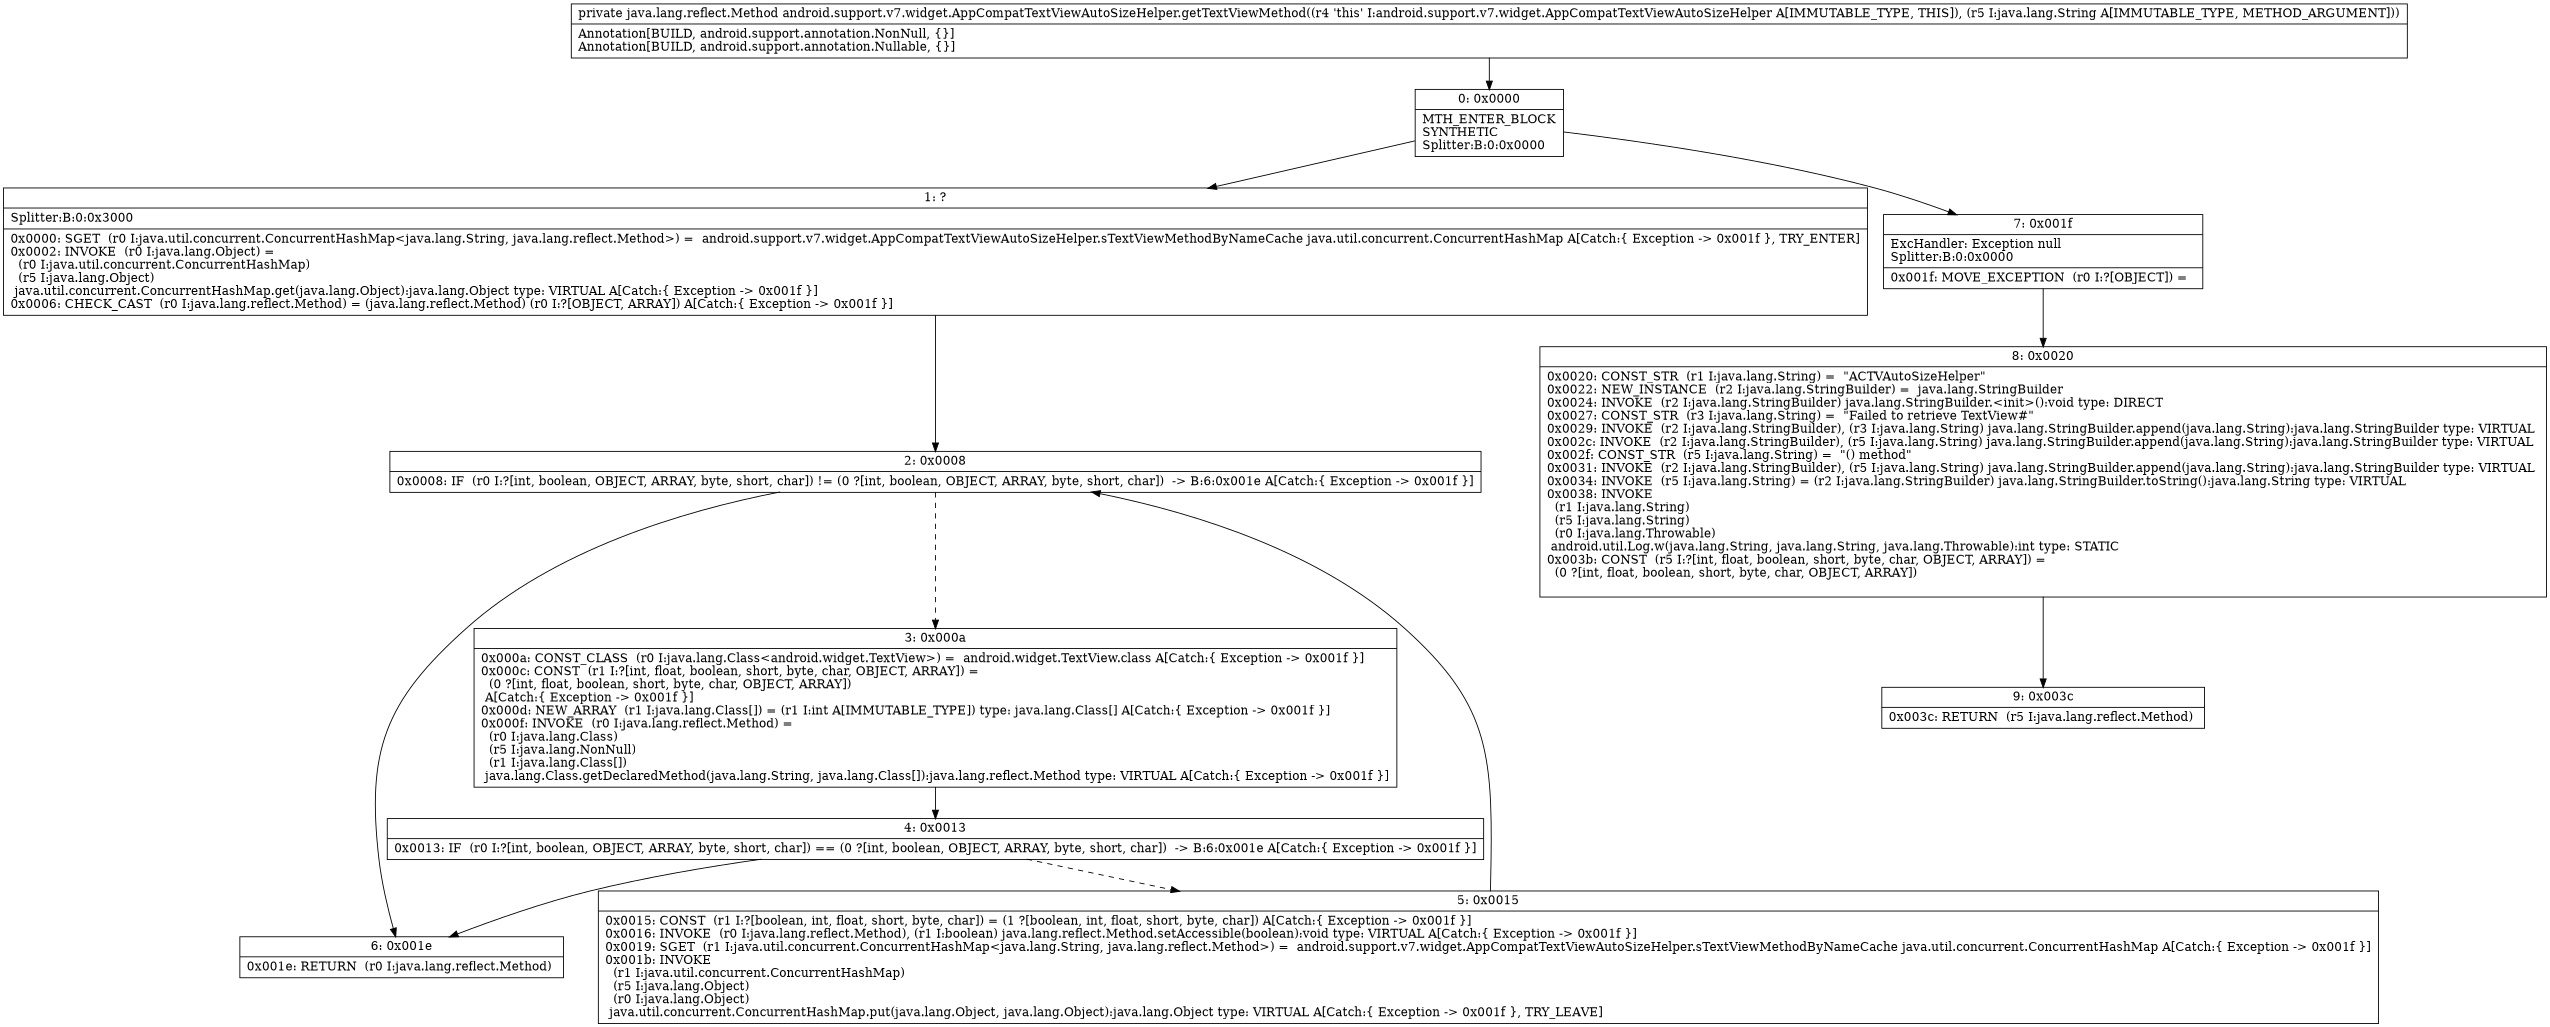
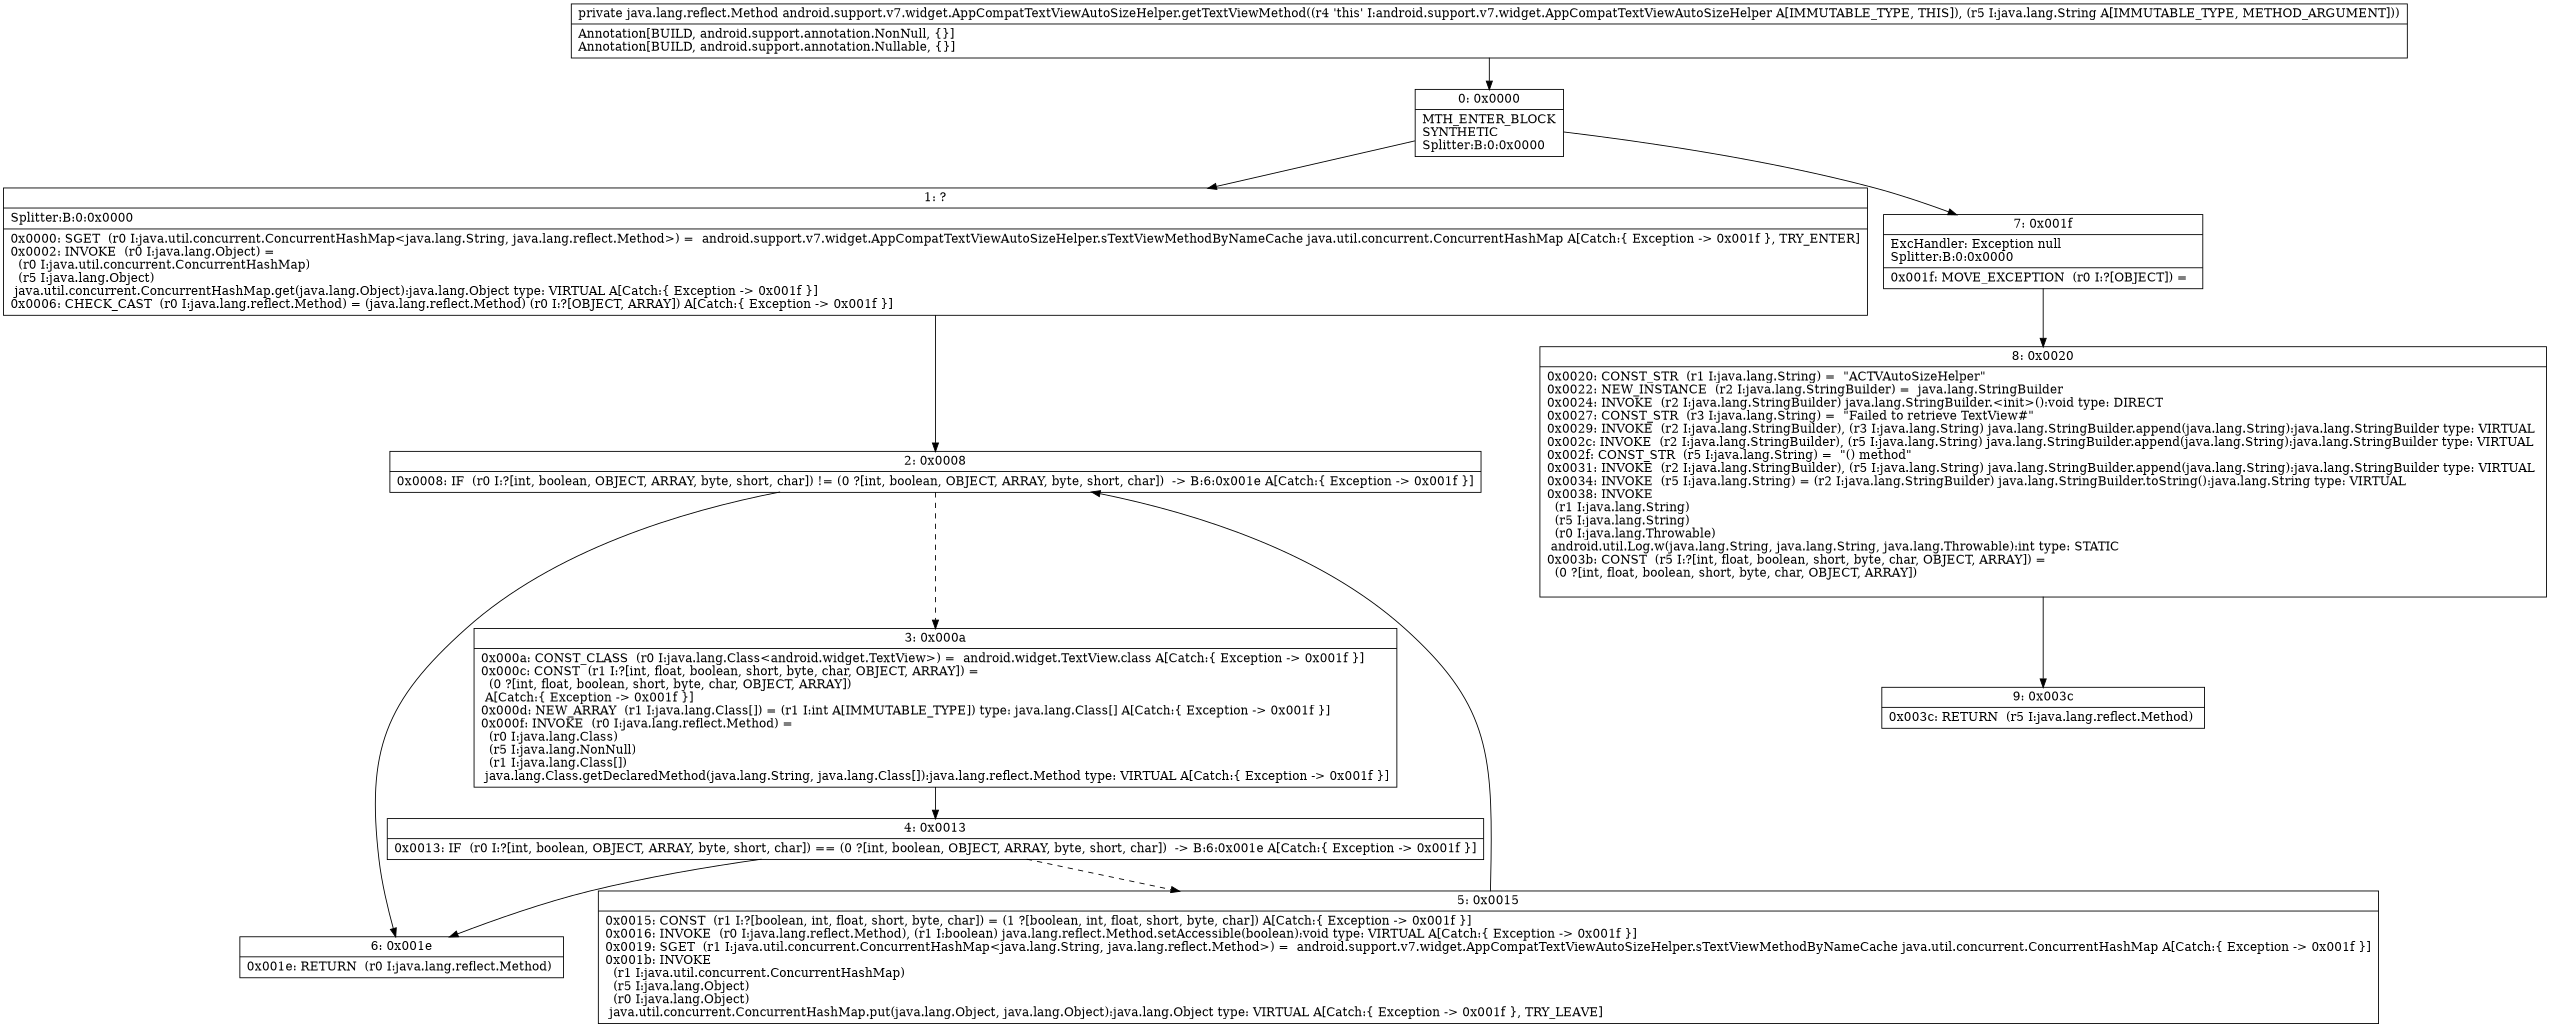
  digraph {
    node [shape=record]
    n1 [label="{0\:\ 0x0000|MTH_ENTER_BLOCK\lSYNTHETIC\lSplitter:B:0:0x0000\l}"]
-   n2 [label="{1\:\ ?|Splitter:B:0:0x3000\l|0x0000: SGET  (r0 I:java.util.concurrent.ConcurrentHashMap\<java.lang.String, java.lang.reflect.Method\>) =  android.support.v7.widget.AppCompatTextViewAutoSizeHelper.sTextViewMethodByNameCache java.util.concurrent.ConcurrentHashMap A[Catch:\{ Exception \-\> 0x001f \}, TRY_ENTER]\l0x0002: INVOKE  (r0 I:java.lang.Object) = \l  (r0 I:java.util.concurrent.ConcurrentHashMap)\l  (r5 I:java.lang.Object)\l java.util.concurrent.ConcurrentHashMap.get(java.lang.Object):java.lang.Object type: VIRTUAL A[Catch:\{ Exception \-\> 0x001f \}]\l0x0006: CHECK_CAST  (r0 I:java.lang.reflect.Method) = (java.lang.reflect.Method) (r0 I:?[OBJECT, ARRAY]) A[Catch:\{ Exception \-\> 0x001f \}]\l}"]
+   n2 [label="{1\:\ ?|Splitter:B:0:0x0000\l|0x0000: SGET  (r0 I:java.util.concurrent.ConcurrentHashMap\<java.lang.String, java.lang.reflect.Method\>) =  android.support.v7.widget.AppCompatTextViewAutoSizeHelper.sTextViewMethodByNameCache java.util.concurrent.ConcurrentHashMap A[Catch:\{ Exception \-\> 0x001f \}, TRY_ENTER]\l0x0002: INVOKE  (r0 I:java.lang.Object) = \l  (r0 I:java.util.concurrent.ConcurrentHashMap)\l  (r5 I:java.lang.Object)\l java.util.concurrent.ConcurrentHashMap.get(java.lang.Object):java.lang.Object type: VIRTUAL A[Catch:\{ Exception \-\> 0x001f \}]\l0x0006: CHECK_CAST  (r0 I:java.lang.reflect.Method) = (java.lang.reflect.Method) (r0 I:?[OBJECT, ARRAY]) A[Catch:\{ Exception \-\> 0x001f \}]\l}"]
    n3 [label="{7\:\ 0x001f|ExcHandler: Exception null\lSplitter:B:0:0x0000\l|0x001f: MOVE_EXCEPTION  (r0 I:?[OBJECT]) =  \l}"]
    n4 [label="{2\:\ 0x0008|0x0008: IF  (r0 I:?[int, boolean, OBJECT, ARRAY, byte, short, char]) != (0 ?[int, boolean, OBJECT, ARRAY, byte, short, char])  \-\> B:6:0x001e A[Catch:\{ Exception \-\> 0x001f \}]\l}"]
    n5 [label="{8\:\ 0x0020|0x0020: CONST_STR  (r1 I:java.lang.String) =  \"ACTVAutoSizeHelper\" \l0x0022: NEW_INSTANCE  (r2 I:java.lang.StringBuilder) =  java.lang.StringBuilder \l0x0024: INVOKE  (r2 I:java.lang.StringBuilder) java.lang.StringBuilder.\<init\>():void type: DIRECT \l0x0027: CONST_STR  (r3 I:java.lang.String) =  \"Failed to retrieve TextView#\" \l0x0029: INVOKE  (r2 I:java.lang.StringBuilder), (r3 I:java.lang.String) java.lang.StringBuilder.append(java.lang.String):java.lang.StringBuilder type: VIRTUAL \l0x002c: INVOKE  (r2 I:java.lang.StringBuilder), (r5 I:java.lang.String) java.lang.StringBuilder.append(java.lang.String):java.lang.StringBuilder type: VIRTUAL \l0x002f: CONST_STR  (r5 I:java.lang.String) =  \"() method\" \l0x0031: INVOKE  (r2 I:java.lang.StringBuilder), (r5 I:java.lang.String) java.lang.StringBuilder.append(java.lang.String):java.lang.StringBuilder type: VIRTUAL \l0x0034: INVOKE  (r5 I:java.lang.String) = (r2 I:java.lang.StringBuilder) java.lang.StringBuilder.toString():java.lang.String type: VIRTUAL \l0x0038: INVOKE  \l  (r1 I:java.lang.String)\l  (r5 I:java.lang.String)\l  (r0 I:java.lang.Throwable)\l android.util.Log.w(java.lang.String, java.lang.String, java.lang.Throwable):int type: STATIC \l0x003b: CONST  (r5 I:?[int, float, boolean, short, byte, char, OBJECT, ARRAY]) = \l  (0 ?[int, float, boolean, short, byte, char, OBJECT, ARRAY])\l \l}"]
    n6 [label="{3\:\ 0x000a|0x000a: CONST_CLASS  (r0 I:java.lang.Class\<android.widget.TextView\>) =  android.widget.TextView.class A[Catch:\{ Exception \-\> 0x001f \}]\l0x000c: CONST  (r1 I:?[int, float, boolean, short, byte, char, OBJECT, ARRAY]) = \l  (0 ?[int, float, boolean, short, byte, char, OBJECT, ARRAY])\l A[Catch:\{ Exception \-\> 0x001f \}]\l0x000d: NEW_ARRAY  (r1 I:java.lang.Class[]) = (r1 I:int A[IMMUTABLE_TYPE]) type: java.lang.Class[] A[Catch:\{ Exception \-\> 0x001f \}]\l0x000f: INVOKE  (r0 I:java.lang.reflect.Method) = \l  (r0 I:java.lang.Class)\l  (r5 I:java.lang.NonNull)\l  (r1 I:java.lang.Class[])\l java.lang.Class.getDeclaredMethod(java.lang.String, java.lang.Class[]):java.lang.reflect.Method type: VIRTUAL A[Catch:\{ Exception \-\> 0x001f \}]\l}"]
    n7 [label="{6\:\ 0x001e|0x001e: RETURN  (r0 I:java.lang.reflect.Method) \l}"]
    n8 [label="{4\:\ 0x0013|0x0013: IF  (r0 I:?[int, boolean, OBJECT, ARRAY, byte, short, char]) == (0 ?[int, boolean, OBJECT, ARRAY, byte, short, char])  \-\> B:6:0x001e A[Catch:\{ Exception \-\> 0x001f \}]\l}"]
    n9 [label="{5\:\ 0x0015|0x0015: CONST  (r1 I:?[boolean, int, float, short, byte, char]) = (1 ?[boolean, int, float, short, byte, char]) A[Catch:\{ Exception \-\> 0x001f \}]\l0x0016: INVOKE  (r0 I:java.lang.reflect.Method), (r1 I:boolean) java.lang.reflect.Method.setAccessible(boolean):void type: VIRTUAL A[Catch:\{ Exception \-\> 0x001f \}]\l0x0019: SGET  (r1 I:java.util.concurrent.ConcurrentHashMap\<java.lang.String, java.lang.reflect.Method\>) =  android.support.v7.widget.AppCompatTextViewAutoSizeHelper.sTextViewMethodByNameCache java.util.concurrent.ConcurrentHashMap A[Catch:\{ Exception \-\> 0x001f \}]\l0x001b: INVOKE  \l  (r1 I:java.util.concurrent.ConcurrentHashMap)\l  (r5 I:java.lang.Object)\l  (r0 I:java.lang.Object)\l java.util.concurrent.ConcurrentHashMap.put(java.lang.Object, java.lang.Object):java.lang.Object type: VIRTUAL A[Catch:\{ Exception \-\> 0x001f \}, TRY_LEAVE]\l}"]
    n10 [label="{9\:\ 0x003c|0x003c: RETURN  (r5 I:java.lang.reflect.Method) \l}"]
    n11 [label="{private java.lang.reflect.Method android.support.v7.widget.AppCompatTextViewAutoSizeHelper.getTextViewMethod((r4 'this' I:android.support.v7.widget.AppCompatTextViewAutoSizeHelper A[IMMUTABLE_TYPE, THIS]), (r5 I:java.lang.String A[IMMUTABLE_TYPE, METHOD_ARGUMENT]))  | Annotation[BUILD, android.support.annotation.NonNull, \{\}]\lAnnotation[BUILD, android.support.annotation.Nullable, \{\}]\l}"]
    n1 -> n2
    n1 -> n3
    n2 -> n4
    n3 -> n5
    n4 -> n6 [style=dashed]
    n4 -> n7
    n5 -> n10
    n6 -> n8
    n8 -> n7
    n8 -> n9 [style=dashed]
    n9 -> n4
    n11 -> n1
  }
